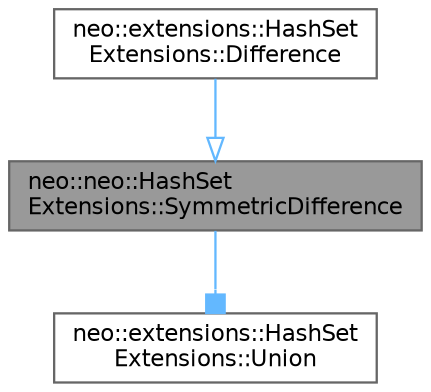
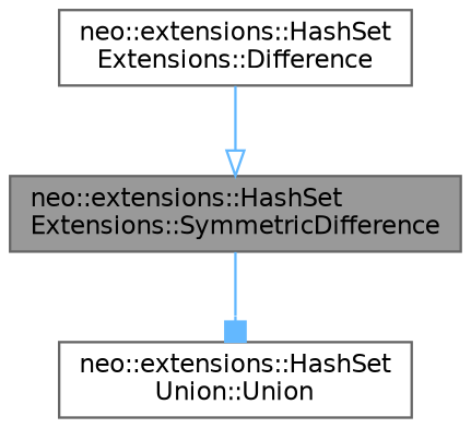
  digraph {
    rankdir=TB
    node [color=grey40 fillcolor=white fontname=Helvetica fontsize=10 shape=box style=filled]
    edge [color=steelblue1 fontname=Helvetica fontsize=10 labelfontname=Helvetica labelfontsize=10 style=solid]
-   n1 [color=gray40 fillcolor=grey60 fontcolor=black height=0.2 label="neo::neo::HashSet\lExtensions::SymmetricDifference" width=0.4]
-   n2 [height=0.2 label="neo::extensions::HashSet\lExtensions::Union" width=0.4]
+   n1 [color=gray40 fillcolor=grey60 fontcolor=black height=0.2 label="neo::extensions::HashSet\lExtensions::SymmetricDifference" width=0.4]
+   n2 [height=0.2 label="neo::extensions::HashSet\lUnion::Union" width=0.4]
    n3 [height=0.2 label="neo::extensions::HashSet\lExtensions::Difference" width=0.4]
    n1 -> n2 [arrowhead=box]
    n3 -> n1 [arrowhead=onormal]
  }
